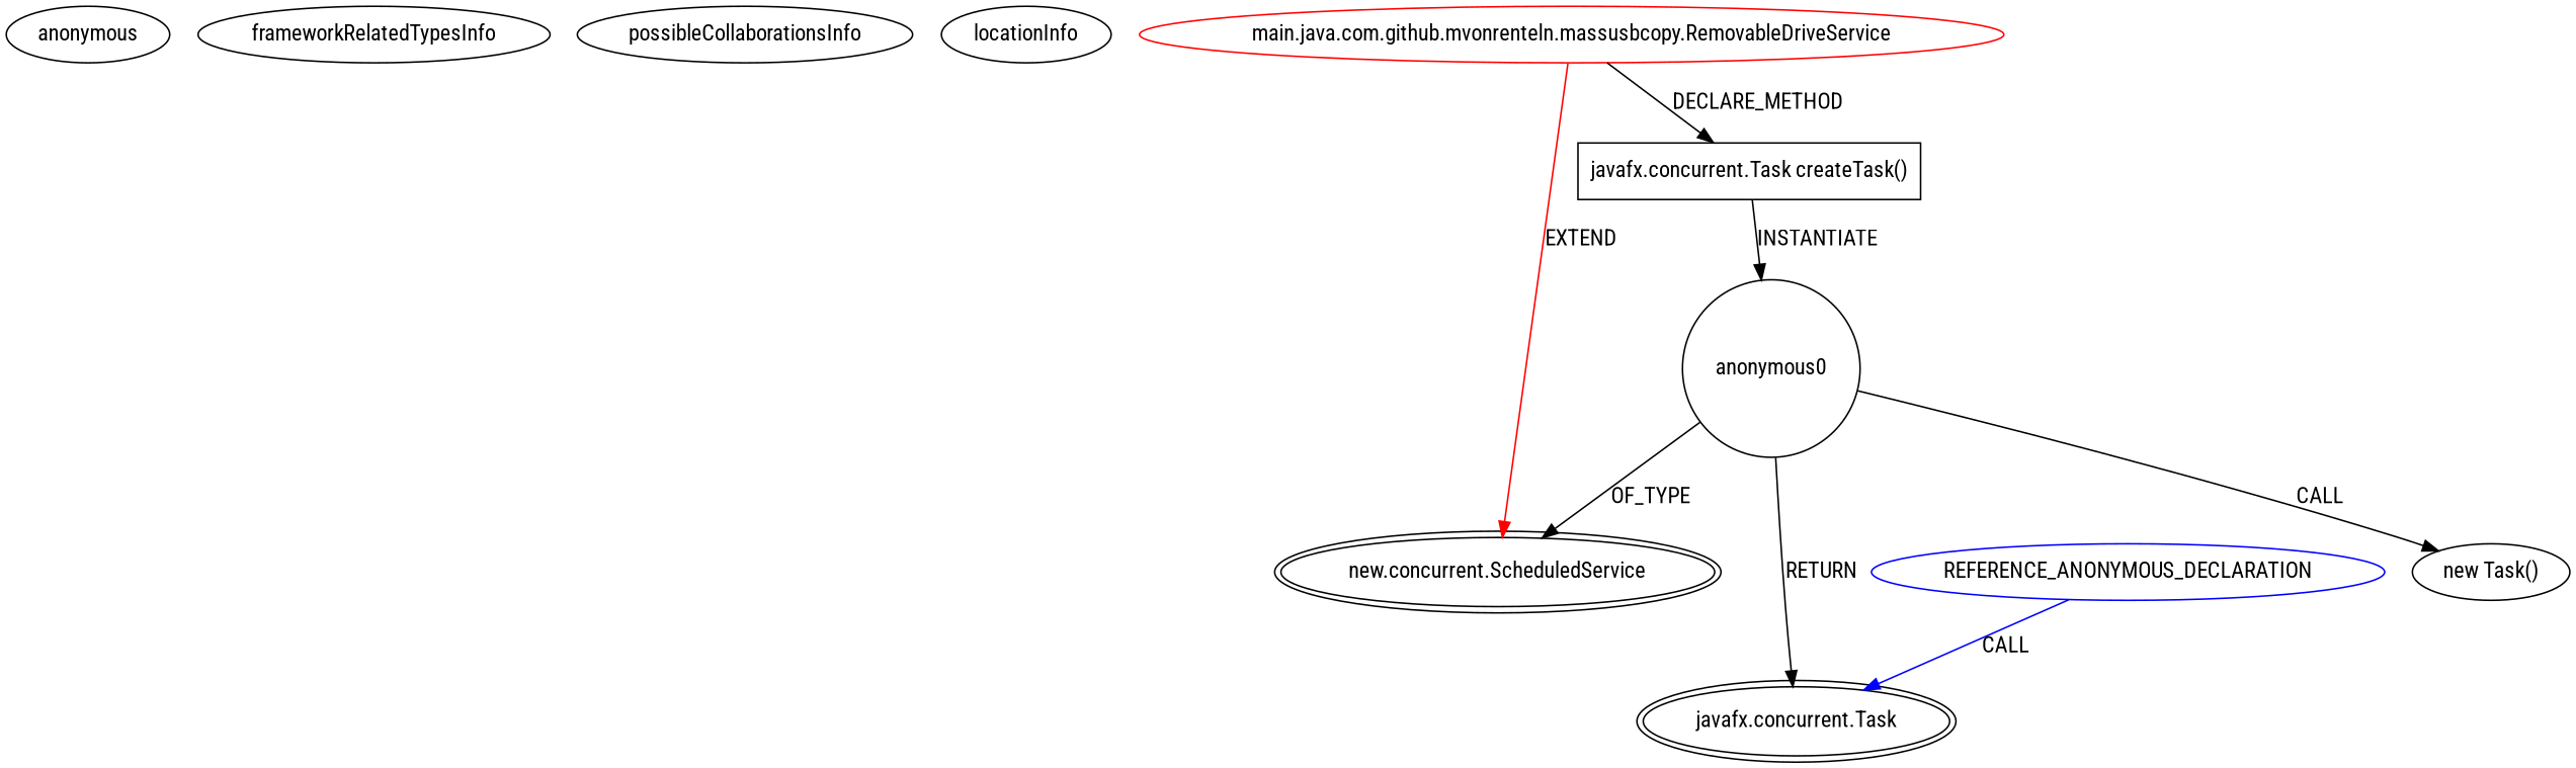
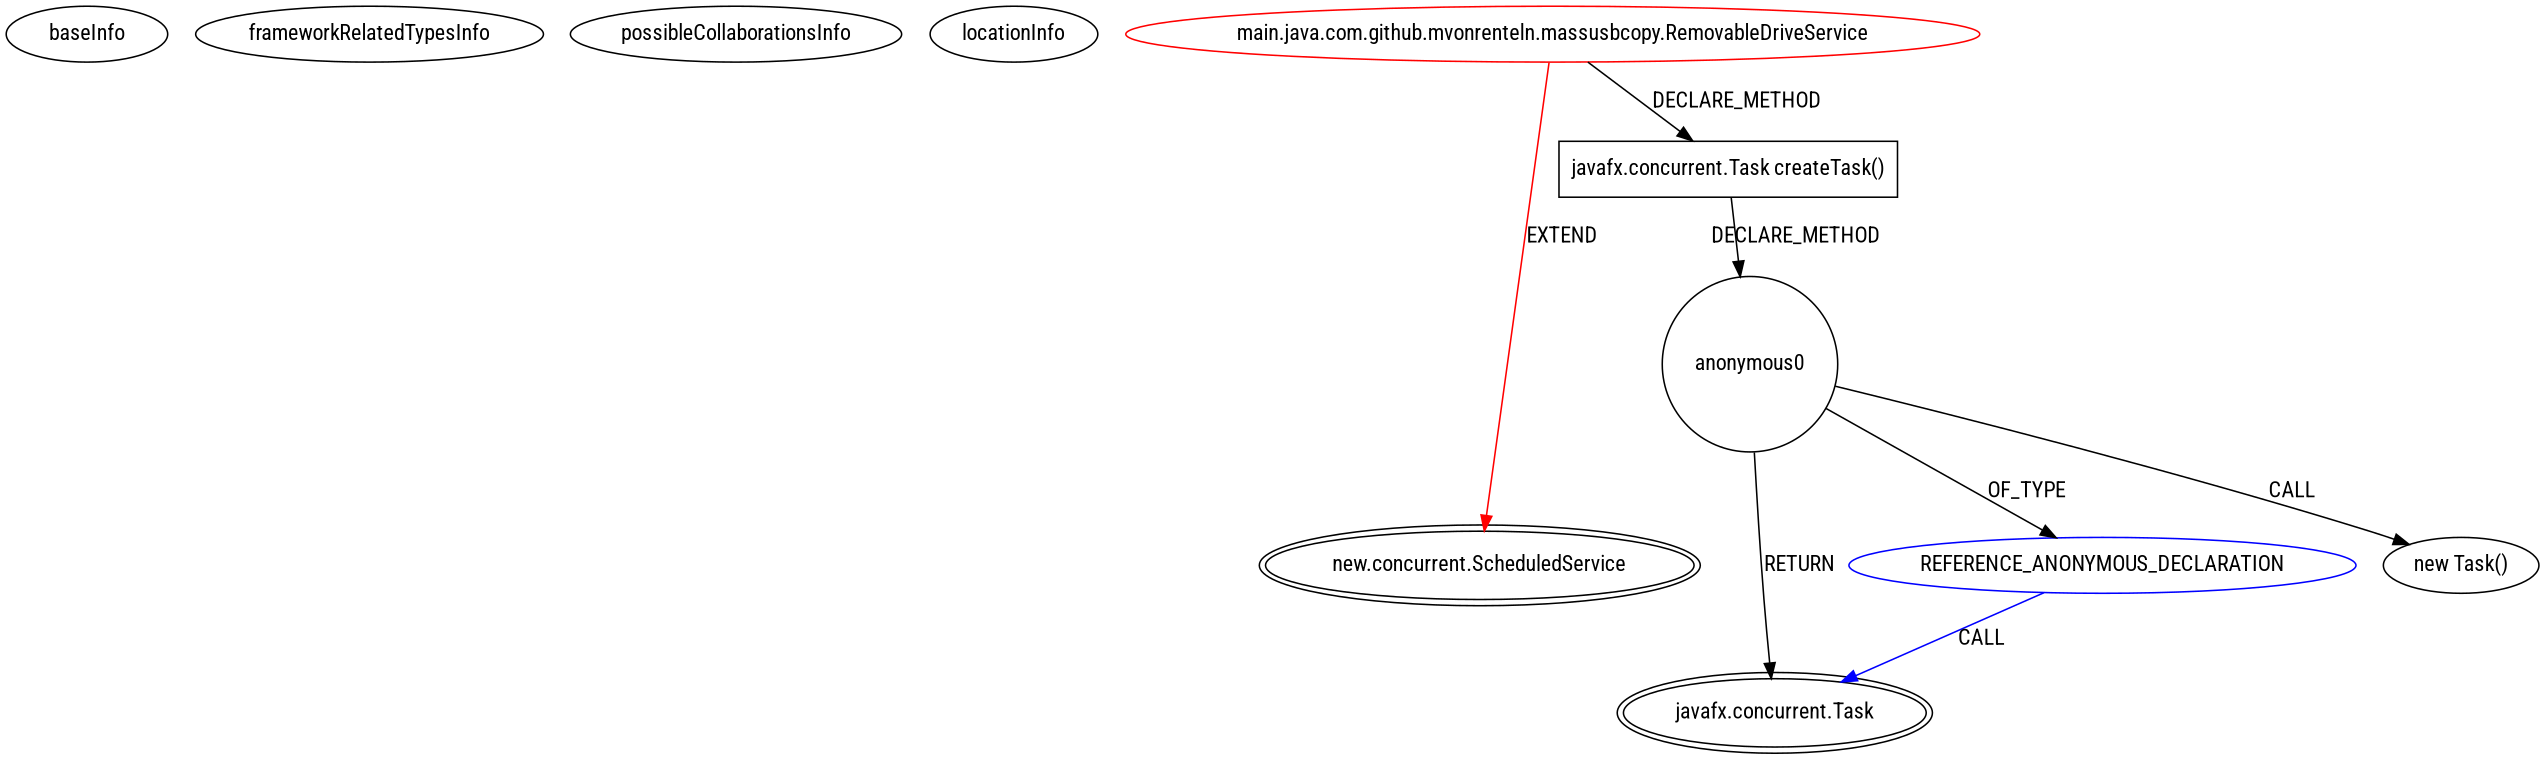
  digraph {
    fontname="Roboto Condensed"
    node [fontname="Roboto Condensed" isFrameworkType=false]
    edge [fontname="Roboto Condensed"]
-   baseInfo [category=extension_graph graphId=3701 isAnonymous=false possibleRelation=true label=anonymous isFrameworkType=""]
+   baseInfo [category=extension_graph graphId=3701 isAnonymous=false possibleRelation=true isFrameworkType=""]
    frameworkRelatedTypesInfo [0="javafx.concurrent.ScheduledService" isFrameworkType=""]
    possibleCollaborationsInfo [0="3701~CLIENT_METHOD_DECLARATION-INSTANTIATION-~javafx.concurrent.ScheduledService ~javafx.concurrent.Task ~false~true" isFrameworkType=""]
    locationInfo [contextSignature=RemovableDriveService filePath="/mvonrenteln-massusbcopy/massusbcopy-master/usbfx/src/main/java/com/github/mvonrenteln/massusbcopy/RemovableDriveService.java" graphId=3701 projectName="mvonrenteln-massusbcopy" isFrameworkType=""]
    n5 [color=red label="main.java.com.github.mvonrenteln.massusbcopy.RemovableDriveService" vertexType=ROOT_CLIENT_CLASS_DECLARATION]
    n6 [isFrameworkType=true label="new.concurrent.ScheduledService" peripheries=2 vertexType=FRAMEWORK_CLASS_TYPE]
    n7 [label="javafx.concurrent.Task createTask()" shape=box vertexType=CLIENT_METHOD_DECLARATION]
    n8 [label=anonymous0 shape=circle vertexType=VARIABLE_EXPRESION]
    n9 [isFrameworkType=true label="javafx.concurrent.Task" peripheries=2 vertexType=FRAMEWORK_CLASS_TYPE]
    n10 [color=blue label=REFERENCE_ANONYMOUS_DECLARATION vertexType=REFERENCE_ANONYMOUS_DECLARATION]
    n11 [label="new Task()" vertexType=CONSTRUCTOR_CALL]
    n5 -> n6 [color=red label=EXTEND]
    n5 -> n7 [label=DECLARE_METHOD]
-   n7 -> n8 [label=INSTANTIATE]
+   n7 -> n8 [label=DECLARE_METHOD]
    n8 -> n9 [label=RETURN]
-   n8 -> n6 [label=OF_TYPE]
+   n8 -> n10 [label=OF_TYPE]
    n8 -> n11 [label=CALL]
    n10 -> n9 [color=blue label=CALL]
  }
